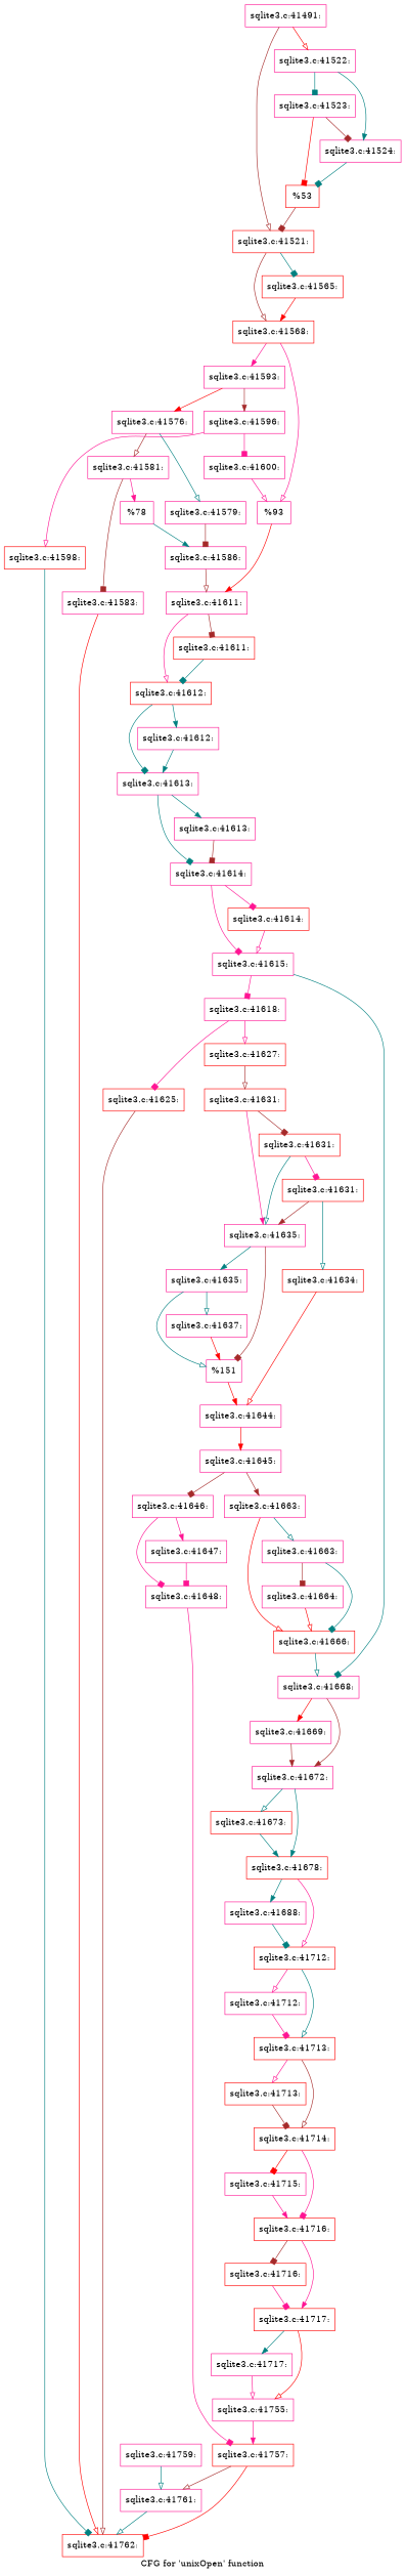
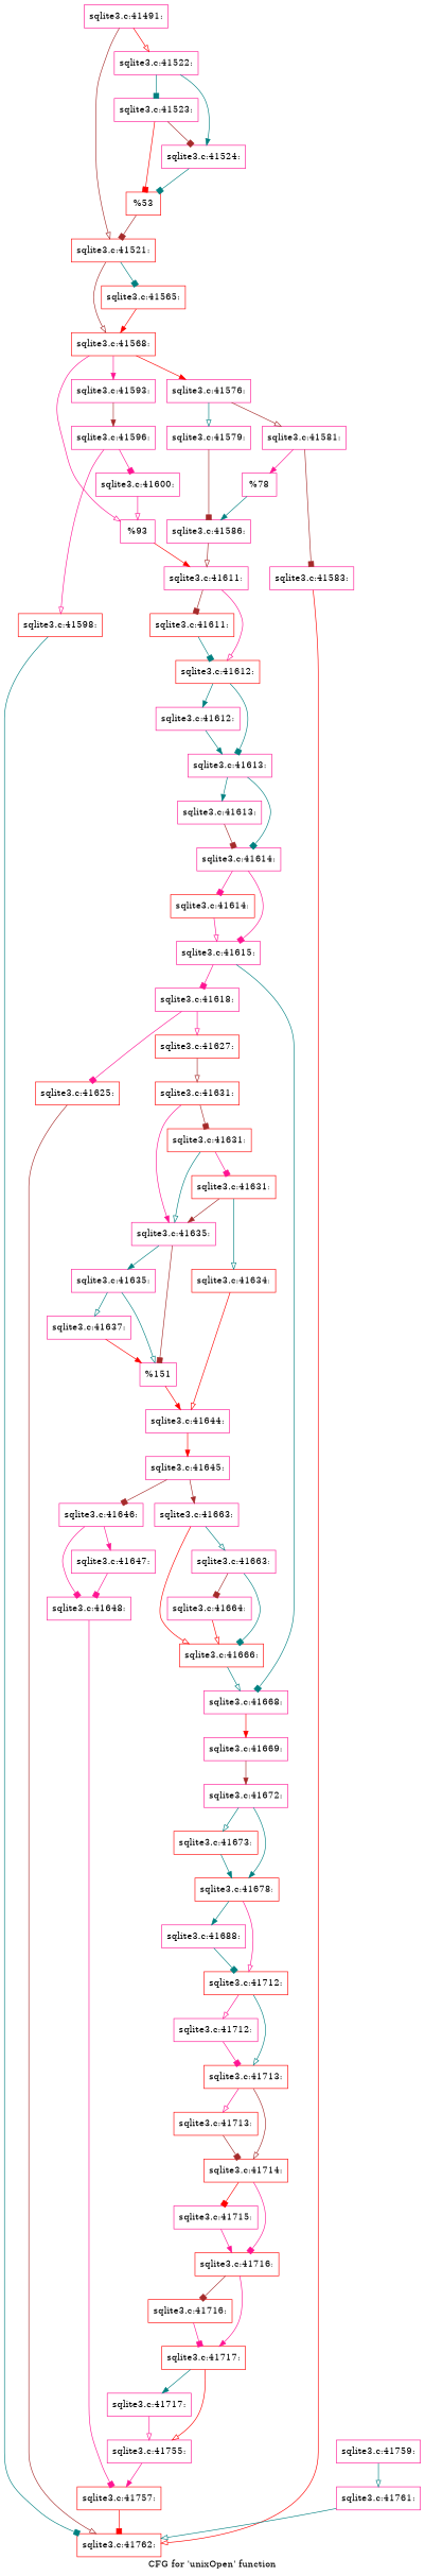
  digraph {
    label="CFG for 'unixOpen' function"
    node [color=deeppink shape=record]
    edge [arrowhead=box color=teal]
    n1 [label="{sqlite3.c:41491:}"]
    n2 [label="{sqlite3.c:41522:}"]
    n3 [color=red label="{sqlite3.c:41521:}"]
    n4 [label="{sqlite3.c:41523:}"]
    n5 [label="{sqlite3.c:41524:}"]
    n6 [color=red label="{sqlite3.c:41565:}"]
    n7 [color=red label="{sqlite3.c:41568:}"]
    n8 [color=red label="{%53}"]
    n9 [label="{sqlite3.c:41576:}"]
    n10 [label="{sqlite3.c:41593:}"]
    n11 [label="{%93}"]
    n12 [label="{sqlite3.c:41579:}"]
    n13 [label="{sqlite3.c:41581:}"]
    n14 [label="{sqlite3.c:41596:}"]
    n15 [label="{sqlite3.c:41586:}"]
    n16 [label="{%78}"]
    n17 [label="{sqlite3.c:41583:}"]
    n18 [label="{sqlite3.c:41611:}"]
    n19 [color=red label="{sqlite3.c:41598:}"]
    n20 [label="{sqlite3.c:41600:}"]
    n21 [color=red label="{sqlite3.c:41762:}"]
    n22 [color=red label="{sqlite3.c:41611:}"]
    n23 [color=red label="{sqlite3.c:41612:}"]
    n24 [label="{sqlite3.c:41612:}"]
    n25 [label="{sqlite3.c:41613:}"]
    n26 [label="{sqlite3.c:41613:}"]
    n27 [label="{sqlite3.c:41614:}"]
    n28 [color=red label="{sqlite3.c:41614:}"]
    n29 [label="{sqlite3.c:41615:}"]
    n30 [label="{sqlite3.c:41618:}"]
    n31 [label="{sqlite3.c:41668:}"]
    n32 [color=red label="{sqlite3.c:41625:}"]
    n33 [color=red label="{sqlite3.c:41627:}"]
    n34 [label="{sqlite3.c:41669:}"]
    n35 [label="{sqlite3.c:41672:}"]
    n36 [color=red label="{sqlite3.c:41631:}"]
    n37 [color=red label="{sqlite3.c:41673:}"]
    n38 [color=red label="{sqlite3.c:41678:}"]
    n39 [color=red label="{sqlite3.c:41631:}"]
    n40 [label="{sqlite3.c:41635:}"]
    n41 [label="{sqlite3.c:41645:}"]
    n42 [label="{sqlite3.c:41646:}"]
    n43 [label="{sqlite3.c:41663:}"]
    n44 [color=red label="{sqlite3.c:41631:}"]
    n45 [label="{sqlite3.c:41635:}"]
    n46 [label="{%151}"]
    n47 [label="{sqlite3.c:41647:}"]
    n48 [label="{sqlite3.c:41648:}"]
    n49 [label="{sqlite3.c:41663:}"]
    n50 [color=red label="{sqlite3.c:41666:}"]
    n51 [color=red label="{sqlite3.c:41634:}"]
    n52 [label="{sqlite3.c:41637:}"]
    n53 [label="{sqlite3.c:41644:}"]
    n54 [color=red label="{sqlite3.c:41757:}"]
    n55 [label="{sqlite3.c:41664:}"]
    n56 [label="{sqlite3.c:41761:}"]
    n57 [label="{sqlite3.c:41759:}"]
    n58 [label="{sqlite3.c:41688:}"]
    n59 [color=red label="{sqlite3.c:41712:}"]
    n60 [label="{sqlite3.c:41712:}"]
    n61 [color=red label="{sqlite3.c:41713:}"]
    n62 [color=red label="{sqlite3.c:41713:}"]
    n63 [color=red label="{sqlite3.c:41714:}"]
    n64 [label="{sqlite3.c:41715:}"]
    n65 [color=red label="{sqlite3.c:41716:}"]
    n66 [color=red label="{sqlite3.c:41716:}"]
    n67 [color=red label="{sqlite3.c:41717:}"]
    n68 [label="{sqlite3.c:41717:}"]
    n69 [label="{sqlite3.c:41755:}"]
    n1 -> n2 [arrowhead=onormal color=red]
    n1 -> n3 [arrowhead=onormal color=brown]
    n2 -> n4
    n2 -> n5 [arrowhead=normal]
    n3 -> n6
    n3 -> n7 [arrowhead=onormal color=brown]
    n4 -> n5 [color=brown]
    n4 -> n8 [color=red]
    n5 -> n8
    n6 -> n7 [arrowhead=normal color=red]
-   n10 -> n9 [arrowhead=normal color=red]
+   n7 -> n9 [arrowhead=normal color=red]
    n7 -> n10 [arrowhead=normal color=deeppink]
    n7 -> n11 [arrowhead=onormal color=deeppink]
    n8 -> n3 [color=brown]
    n9 -> n12 [arrowhead=onormal]
    n9 -> n13 [arrowhead=onormal color=brown]
    n10 -> n14 [arrowhead=normal color=brown]
    n11 -> n18 [arrowhead=normal color=red]
    n12 -> n15 [color=brown]
    n13 -> n16 [arrowhead=normal color=deeppink]
    n13 -> n17 [color=brown]
    n14 -> n19 [arrowhead=onormal color=deeppink]
    n14 -> n20 [color=deeppink]
    n15 -> n18 [arrowhead=onormal color=brown]
    n16 -> n15 [arrowhead=normal]
    n17 -> n21 [arrowhead=onormal color=red]
    n18 -> n22 [color=brown]
    n18 -> n23 [arrowhead=onormal color=deeppink]
    n19 -> n21
    n20 -> n11 [arrowhead=onormal color=deeppink]
    n22 -> n23
    n23 -> n24 [arrowhead=normal]
    n23 -> n25
    n24 -> n25 [arrowhead=normal]
    n25 -> n26 [arrowhead=normal]
    n25 -> n27
    n26 -> n27 [color=brown]
    n27 -> n28 [color=deeppink]
    n27 -> n29 [color=deeppink]
    n28 -> n29 [arrowhead=onormal color=deeppink]
    n29 -> n30 [color=deeppink]
    n29 -> n31
    n30 -> n32 [color=deeppink]
    n30 -> n33 [arrowhead=onormal color=deeppink]
    n31 -> n34 [arrowhead=normal color=red]
-   n31 -> n35 [arrowhead=normal color=brown]
    n32 -> n21 [arrowhead=onormal color=brown]
    n33 -> n36 [arrowhead=onormal color=brown]
    n34 -> n35 [arrowhead=normal color=brown]
    n35 -> n37 [arrowhead=onormal]
    n35 -> n38 [arrowhead=normal]
    n36 -> n39 [color=brown]
    n36 -> n40 [arrowhead=normal color=deeppink]
    n37 -> n38 [arrowhead=normal]
    n38 -> n58 [arrowhead=normal]
    n38 -> n59 [arrowhead=onormal color=deeppink]
    n39 -> n40 [arrowhead=onormal]
    n39 -> n44 [color=deeppink]
    n40 -> n45 [arrowhead=normal]
    n40 -> n46 [color=brown]
    n41 -> n42 [color=brown]
    n41 -> n43 [arrowhead=normal color=brown]
    n42 -> n47 [arrowhead=normal color=deeppink]
    n42 -> n48 [color=deeppink]
    n43 -> n49 [arrowhead=onormal]
    n43 -> n50 [arrowhead=onormal color=red]
    n44 -> n40 [arrowhead=normal color=brown]
    n44 -> n51 [arrowhead=onormal]
    n45 -> n46 [arrowhead=onormal]
    n45 -> n52 [arrowhead=onormal]
    n46 -> n53 [arrowhead=normal color=red]
    n47 -> n48 [color=deeppink]
    n48 -> n54 [color=deeppink]
    n49 -> n50
    n49 -> n55 [color=brown]
    n50 -> n31 [arrowhead=onormal]
    n51 -> n53 [arrowhead=onormal color=red]
    n52 -> n46 [arrowhead=normal color=red]
    n53 -> n41 [arrowhead=normal color=red]
    n54 -> n21 [color=red]
-   n54 -> n56 [arrowhead=onormal color=brown]
    n55 -> n50 [arrowhead=onormal color=red]
    n56 -> n21 [arrowhead=onormal]
    n57 -> n56 [arrowhead=onormal]
    n58 -> n59
    n59 -> n60 [arrowhead=onormal color=deeppink]
    n59 -> n61 [arrowhead=onormal]
    n60 -> n61 [color=deeppink]
    n61 -> n62 [arrowhead=onormal color=deeppink]
    n61 -> n63 [arrowhead=onormal color=brown]
    n62 -> n63 [color=brown]
    n63 -> n64 [color=red]
    n63 -> n65 [color=deeppink]
    n64 -> n65 [arrowhead=normal color=deeppink]
    n65 -> n66 [color=brown]
    n65 -> n67 [arrowhead=normal color=deeppink]
    n66 -> n67 [color=deeppink]
    n67 -> n68 [arrowhead=normal]
    n67 -> n69 [arrowhead=onormal color=red]
    n68 -> n69 [arrowhead=onormal color=deeppink]
    n69 -> n54 [arrowhead=normal color=deeppink]
  }
